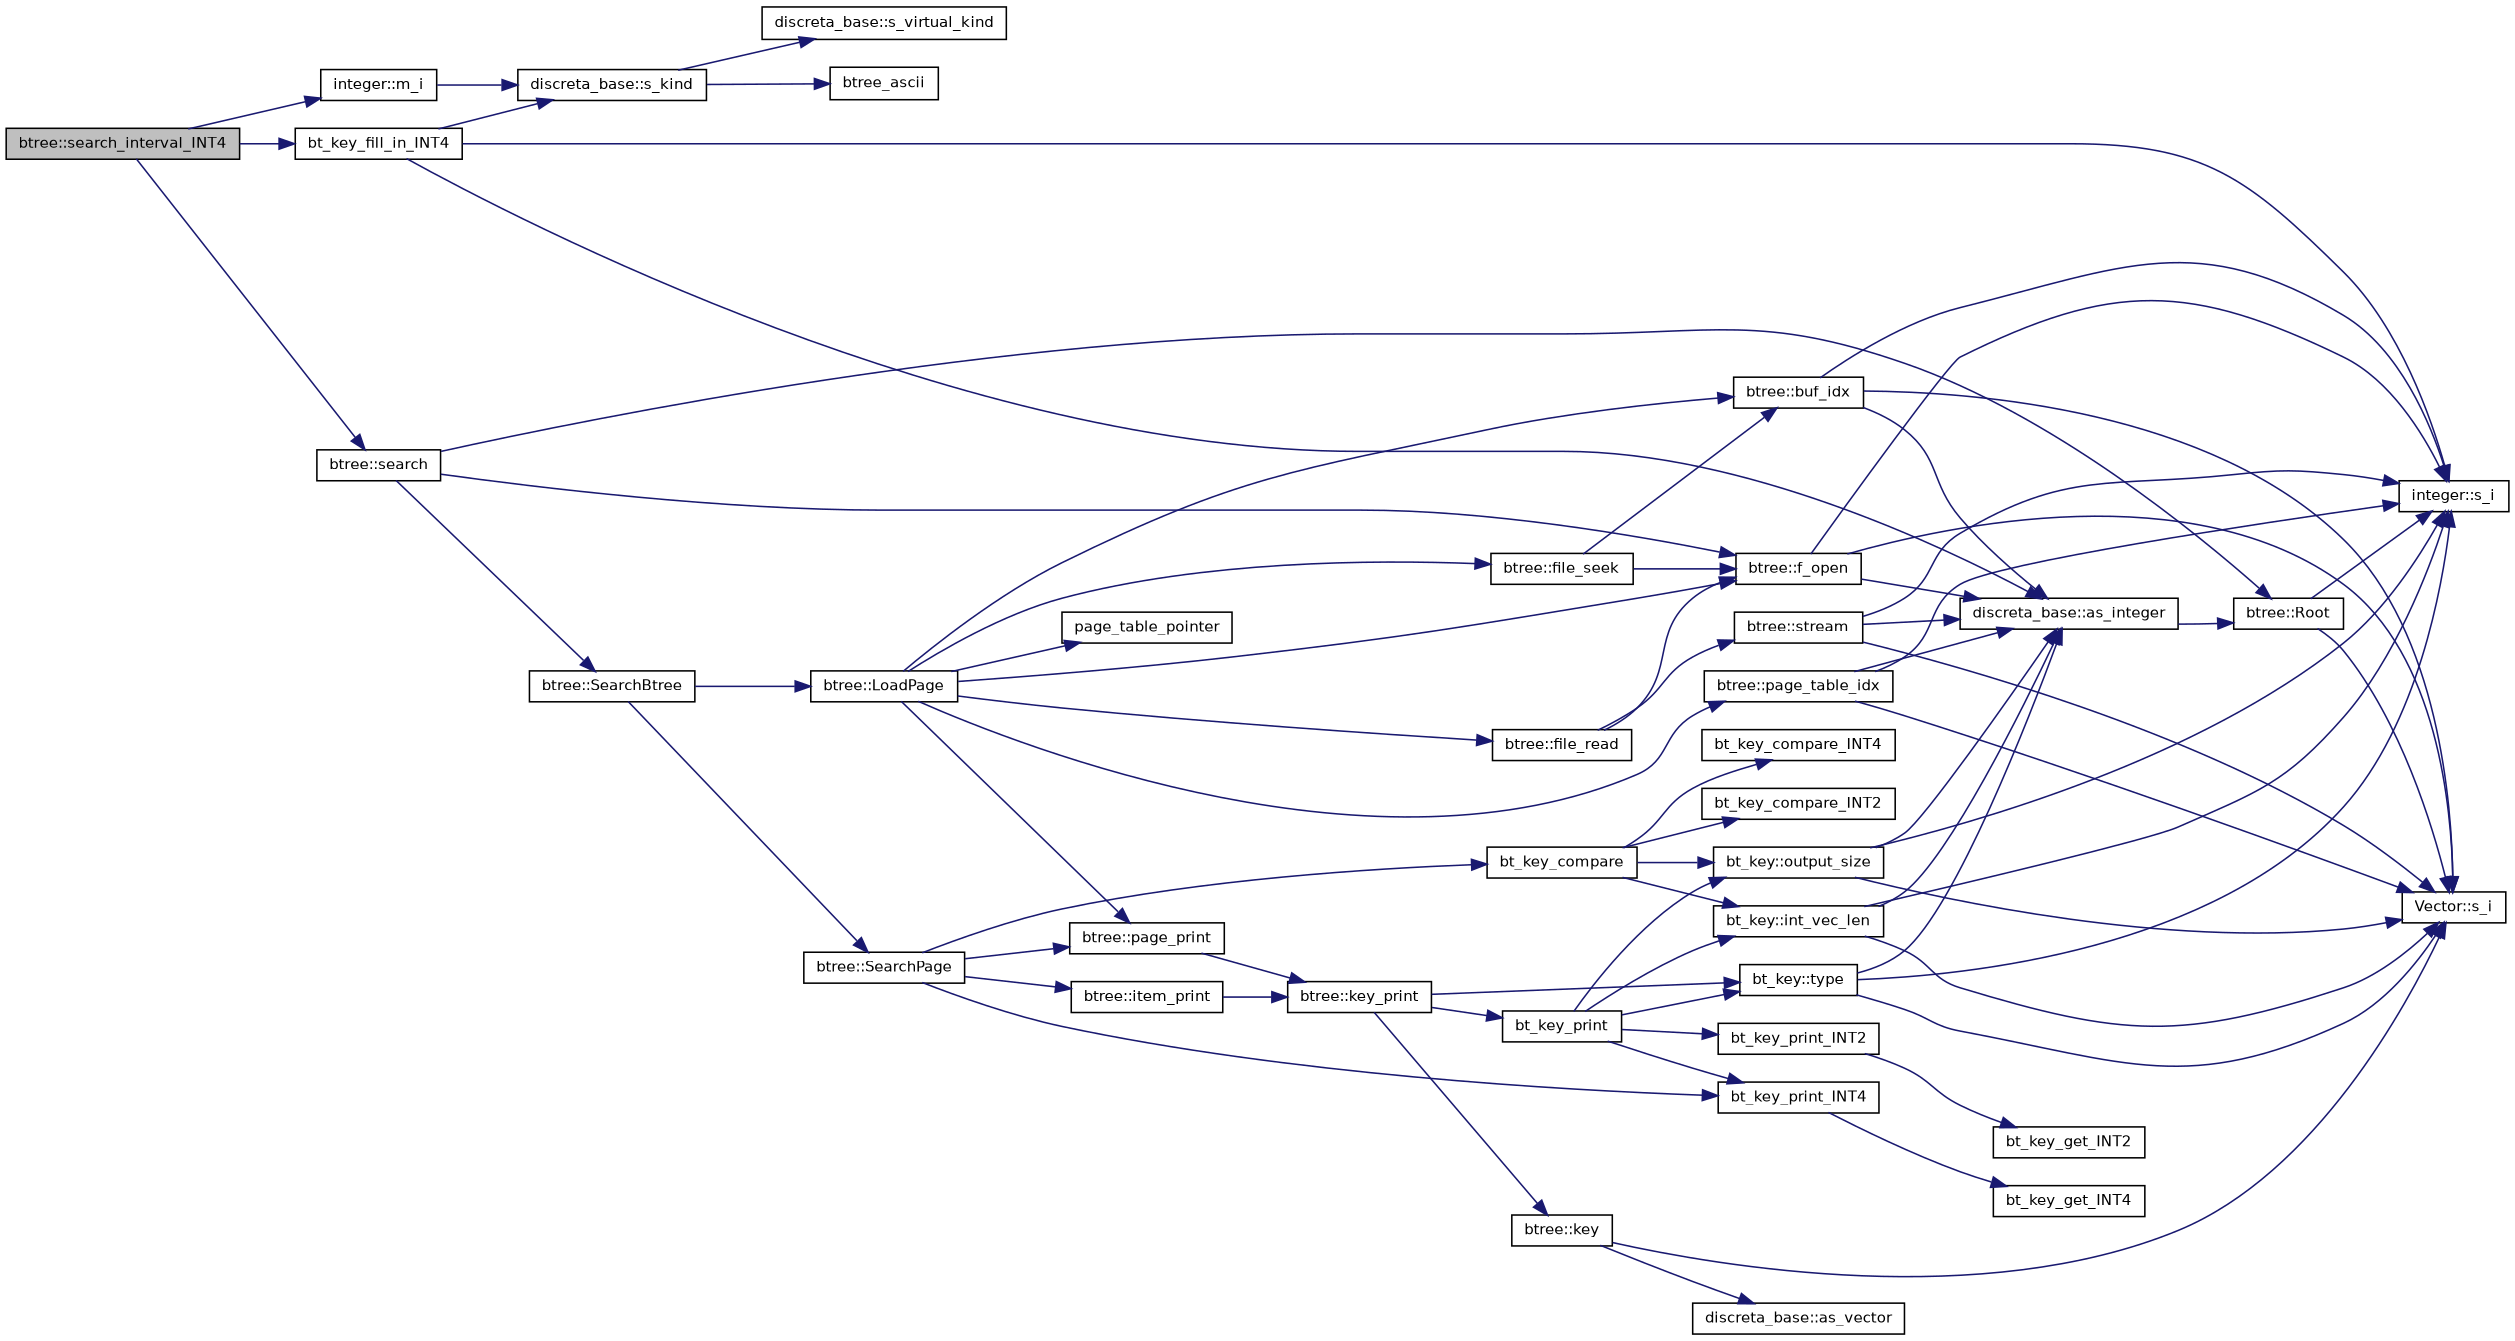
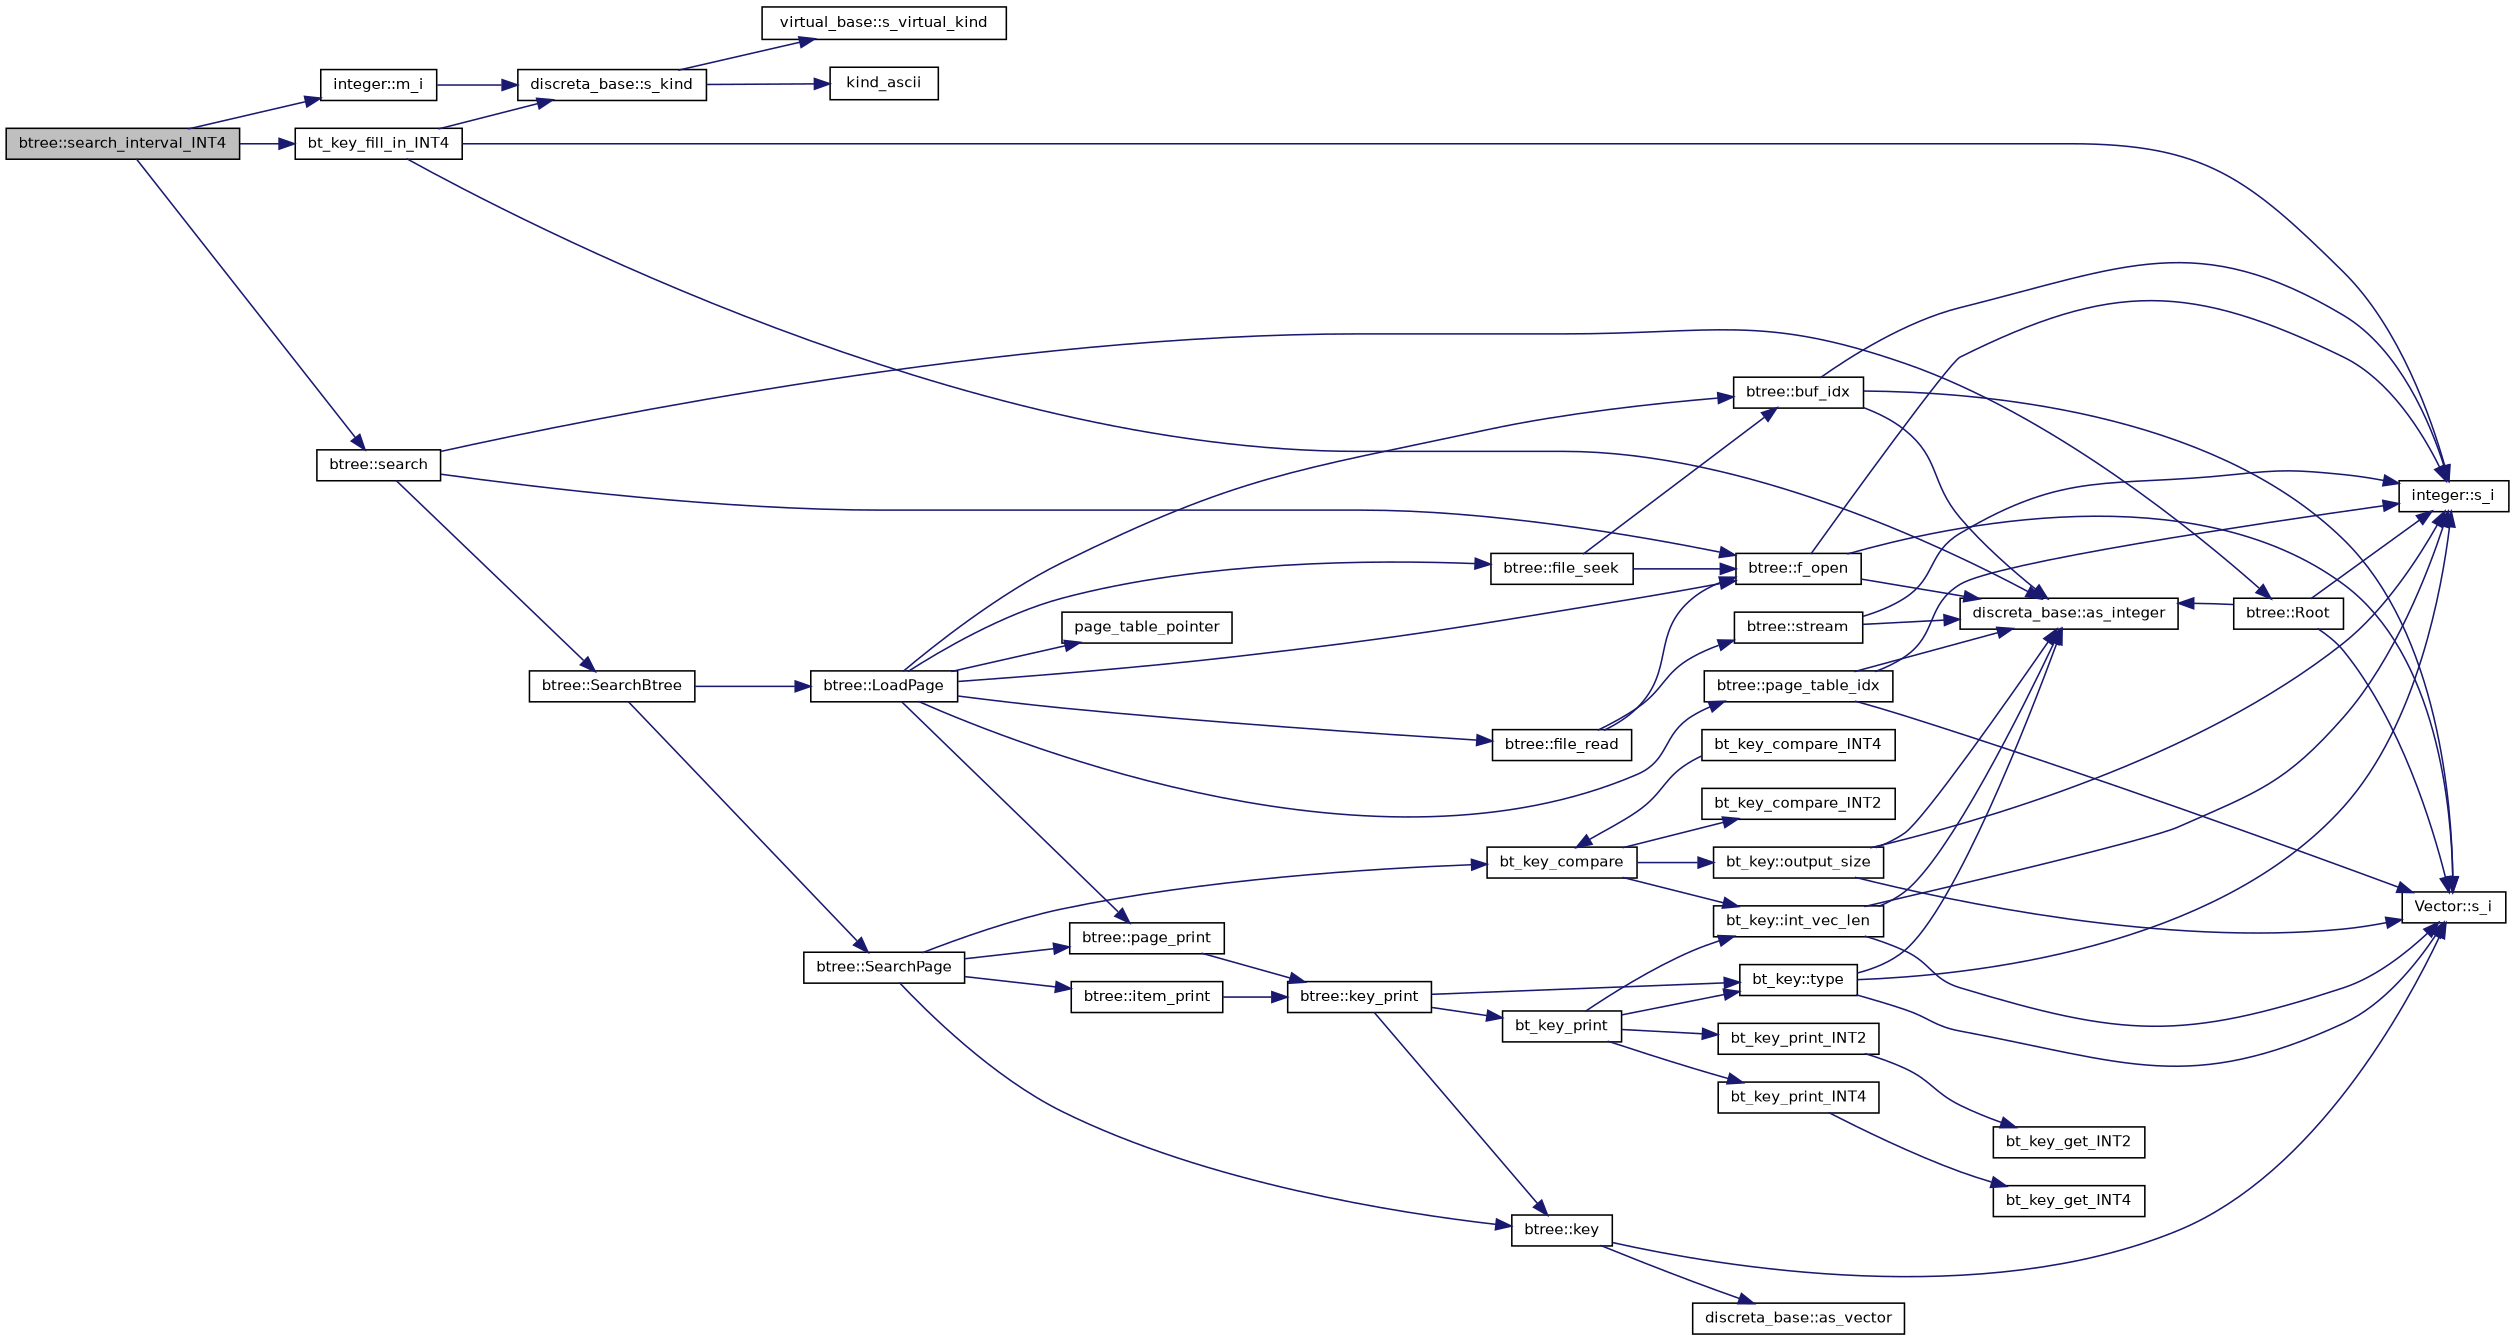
  digraph {
    rankdir=LR
    node [color=black fillcolor=white fontname=Helvetica fontsize=10 shape=record style=filled]
    edge [color=midnightblue fontname=Helvetica fontsize=10 labelfontname=Helvetica labelfontsize=10 style=solid]
    n1 [fillcolor=grey75 fontcolor=black height=0.2 label="btree::search_interval_INT4" width=0.4]
    n2 [height=0.2 label="integer::m_i" width=0.4]
    n3 [height=0.2 label=bt_key_fill_in_INT4 width=0.4]
    n4 [height=0.2 label="btree::search" width=0.4]
    n5 [height=0.2 label="discreta_base::s_kind" width=0.4]
    n6 [height=0.2 label="discreta_base::as_integer" width=0.4]
    n7 [height=0.2 label="integer::s_i" width=0.4]
    n8 [height=0.2 label="btree::Root" width=0.4]
    n9 [height=0.2 label="btree::f_open" width=0.4]
    n10 [height=0.2 label="btree::SearchBtree" width=0.4]
-   n11 [height=0.2 label="discreta_base::s_virtual_kind" width=0.4]
-   n12 [height=0.2 label=btree_ascii width=0.4]
+   n11 [height=0.2 label="virtual_base::s_virtual_kind" width=0.4]
+   n12 [height=0.2 label=kind_ascii width=0.4]
    n13 [height=0.2 label="Vector::s_i" width=0.4]
    n14 [height=0.2 label="btree::LoadPage" width=0.4]
    n15 [height=0.2 label="btree::SearchPage" width=0.4]
    n16 [height=0.2 label="btree::buf_idx" width=0.4]
    n17 [height=0.2 label=page_table_pointer width=0.4]
    n18 [height=0.2 label="btree::page_table_idx" width=0.4]
    n19 [height=0.2 label="btree::file_seek" width=0.4]
    n20 [height=0.2 label="btree::file_read" width=0.4]
    n21 [height=0.2 label="btree::page_print" width=0.4]
    n22 [height=0.2 label="btree::item_print" width=0.4]
    n23 [height=0.2 label="btree::key" width=0.4]
    n24 [height=0.2 label=bt_key_compare width=0.4]
    n25 [height=0.2 label="btree::stream" width=0.4]
    n26 [height=0.2 label="btree::key_print" width=0.4]
    n27 [height=0.2 label=bt_key_print width=0.4]
    n28 [height=0.2 label="bt_key::type" width=0.4]
    n29 [height=0.2 label="bt_key::output_size" width=0.4]
    n30 [height=0.2 label=bt_key_print_INT4 width=0.4]
    n31 [height=0.2 label=bt_key_print_INT2 width=0.4]
    n32 [height=0.2 label="bt_key::int_vec_len" width=0.4]
    n33 [height=0.2 label="discreta_base::as_vector" width=0.4]
    n34 [height=0.2 label=bt_key_get_INT4 width=0.4]
    n35 [height=0.2 label=bt_key_get_INT2 width=0.4]
    n36 [height=0.2 label=bt_key_compare_INT4 width=0.4]
    n37 [height=0.2 label=bt_key_compare_INT2 width=0.4]
    n1 -> n2
    n1 -> n3
    n1 -> n4
    n2 -> n5
    n3 -> n5
    n3 -> n6
    n3 -> n7
    n4 -> n8
    n4 -> n9
    n4 -> n10
    n5 -> n11
    n5 -> n12
-   n6 -> n8
+   n8 -> n6
    n8 -> n7
    n8 -> n13
    n9 -> n6
    n9 -> n7
    n9 -> n13
    n10 -> n14
    n10 -> n15
    n14 -> n9
    n14 -> n16
    n14 -> n17
    n14 -> n18
    n14 -> n19
    n14 -> n20
    n14 -> n21
    n15 -> n21
    n15 -> n22
-   n15 -> n30
+   n15 -> n23
    n15 -> n24
    n16 -> n6
    n16 -> n7
    n16 -> n13
    n18 -> n6
    n18 -> n7
    n18 -> n13
    n19 -> n9
    n19 -> n16
    n20 -> n9
    n20 -> n25
    n21 -> n26
    n22 -> n26
    n23 -> n13
    n23 -> n33
    n24 -> n29
    n24 -> n32
-   n24 -> n36
+   n36 -> n24
    n24 -> n37
    n25 -> n6
    n25 -> n7
-   n25 -> n13
    n26 -> n23
    n26 -> n27
    n26 -> n28
    n27 -> n28
-   n27 -> n29
    n27 -> n30
    n27 -> n31
    n27 -> n32
    n28 -> n6
    n28 -> n7
    n28 -> n13
    n29 -> n6
    n29 -> n7
    n29 -> n13
    n30 -> n34
    n31 -> n35
    n32 -> n6
    n32 -> n7
    n32 -> n13
  }
